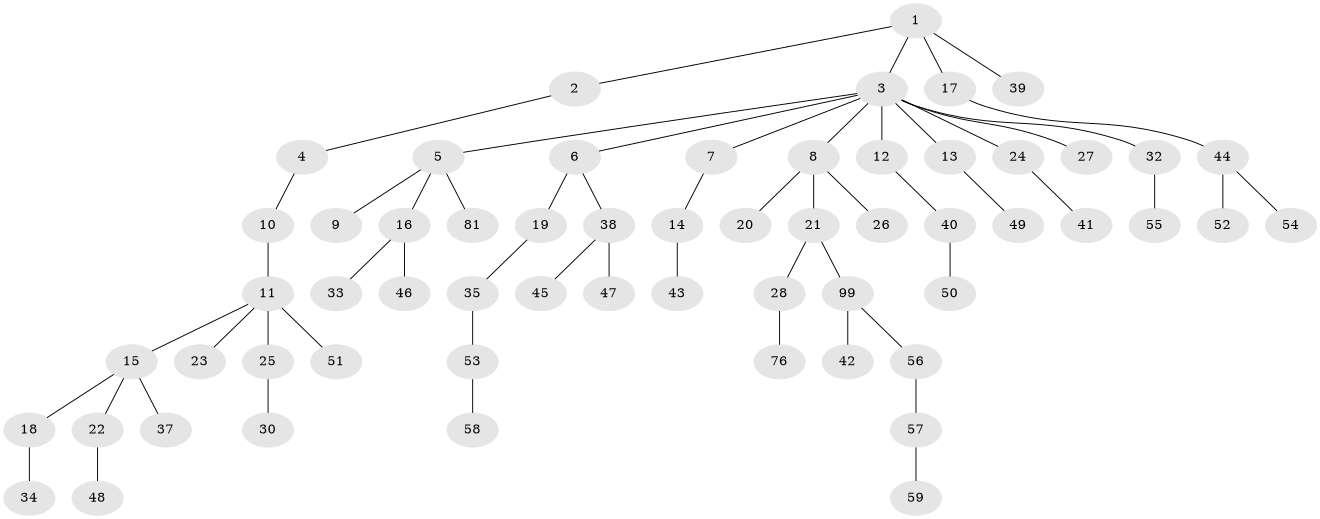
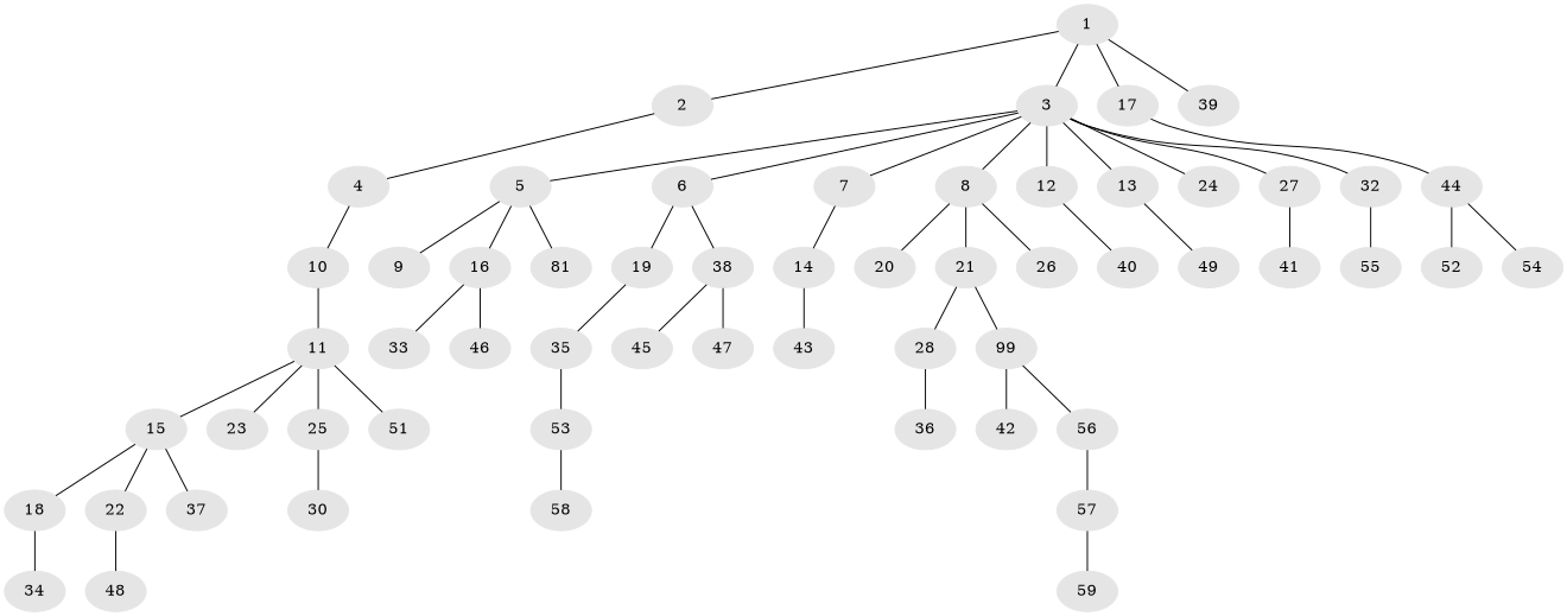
  graph {
    node [color=gray90 style=filled]
    edge [weight=1.0]
    1
    2
    3
    17
    39
    4
    5
    6
    7
    8
    12
    13
    24
    27
    32
    44
    10
    9
    16
    n20 [label=81]
    19
    38
    14
    20
    21
    26
    40
    49
    41
    55
    11
    33
    46
    35
    45
    47
    43
    28
    n39 [label=99]
    15
    23
    25
    51
    18
    22
    37
    30
-   50
    34
    48
    52
    54
    53
-   36 [label=76]
+   36
    42
    56
    57
    58
    59
    1 -- 2
    1 -- 3
    1 -- 17
    1 -- 39
    2 -- 4
    3 -- 5
    3 -- 6
    3 -- 7
    3 -- 8
    3 -- 12
    3 -- 13
    3 -- 24
    3 -- 27
    3 -- 32
    17 -- 44
    4 -- 10
    5 -- 9
    5 -- 16
    5 -- n20
    6 -- 19 [weight=2.0]
    6 -- 38
    7 -- 14
    8 -- 20
    8 -- 21
    8 -- 26
    12 -- 40
    13 -- 49
-   24 -- 41
+   27 -- 41
    32 -- 55
    44 -- 52
    44 -- 54
    10 -- 11
    16 -- 33
    16 -- 46
    19 -- 35
    38 -- 45
    38 -- 47
    14 -- 43 [weight=2.0]
    21 -- 28
    21 -- n39
-   40 -- 50
    11 -- 15
    11 -- 23
    11 -- 25
    11 -- 51 [weight=2.0]
    35 -- 53
    28 -- 36
    n39 -- 42
    n39 -- 56
    15 -- 18
    15 -- 22
    15 -- 37 [weight=2.0]
    25 -- 30 [weight=3.0]
    18 -- 34
    22 -- 48
    53 -- 58
    56 -- 57
    57 -- 59
  }
